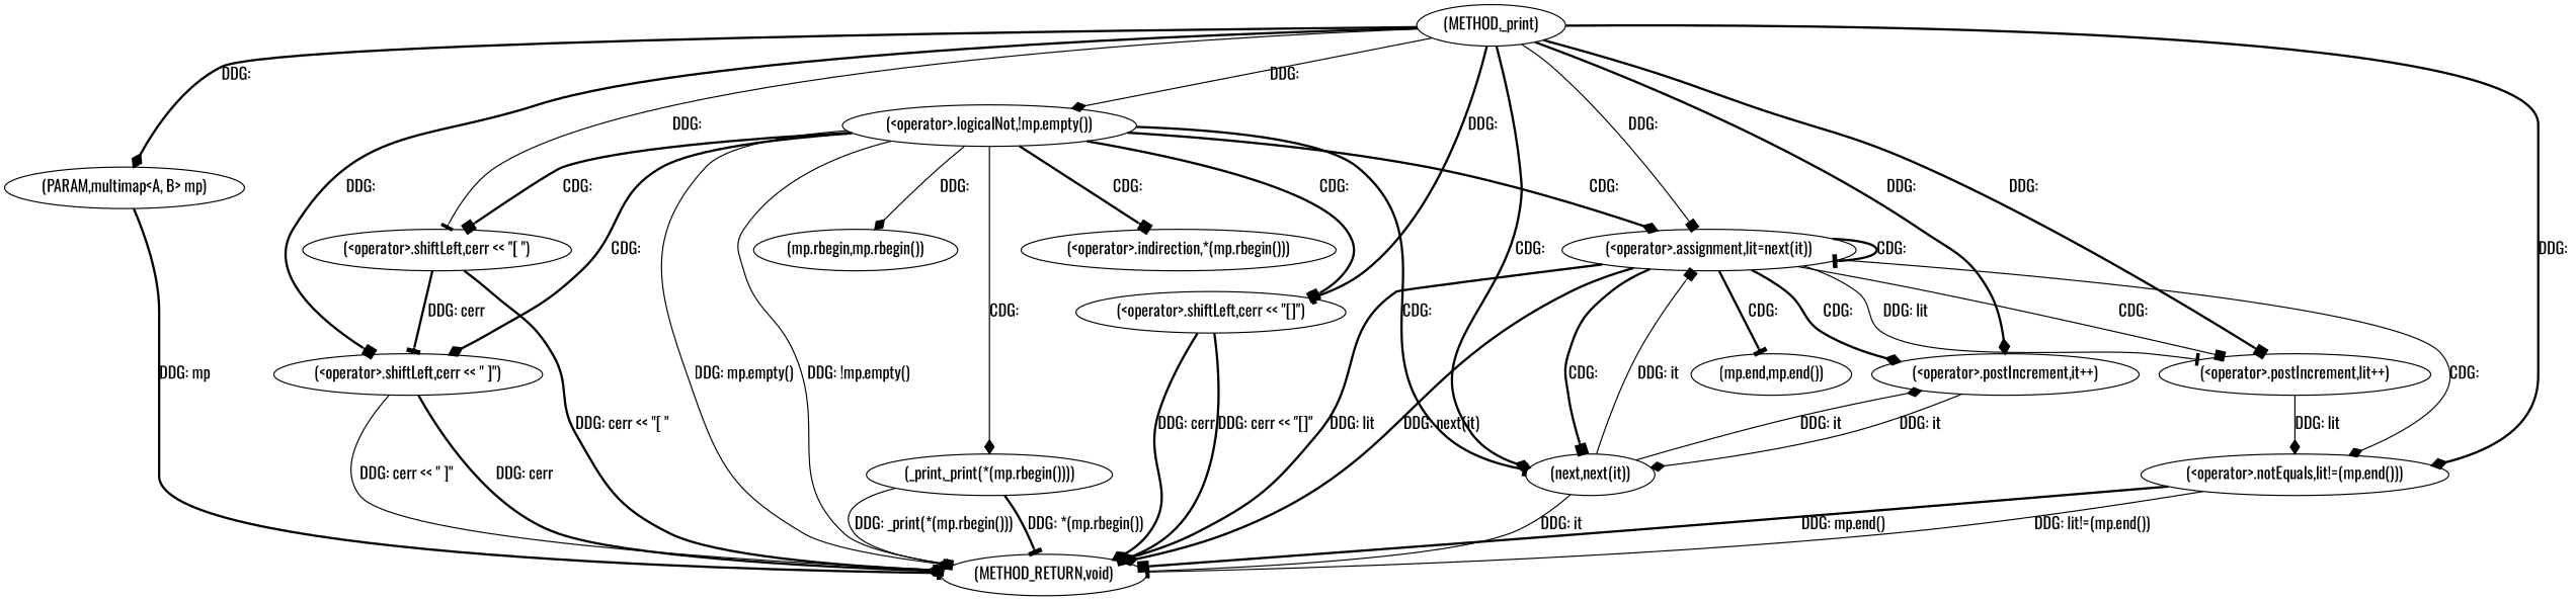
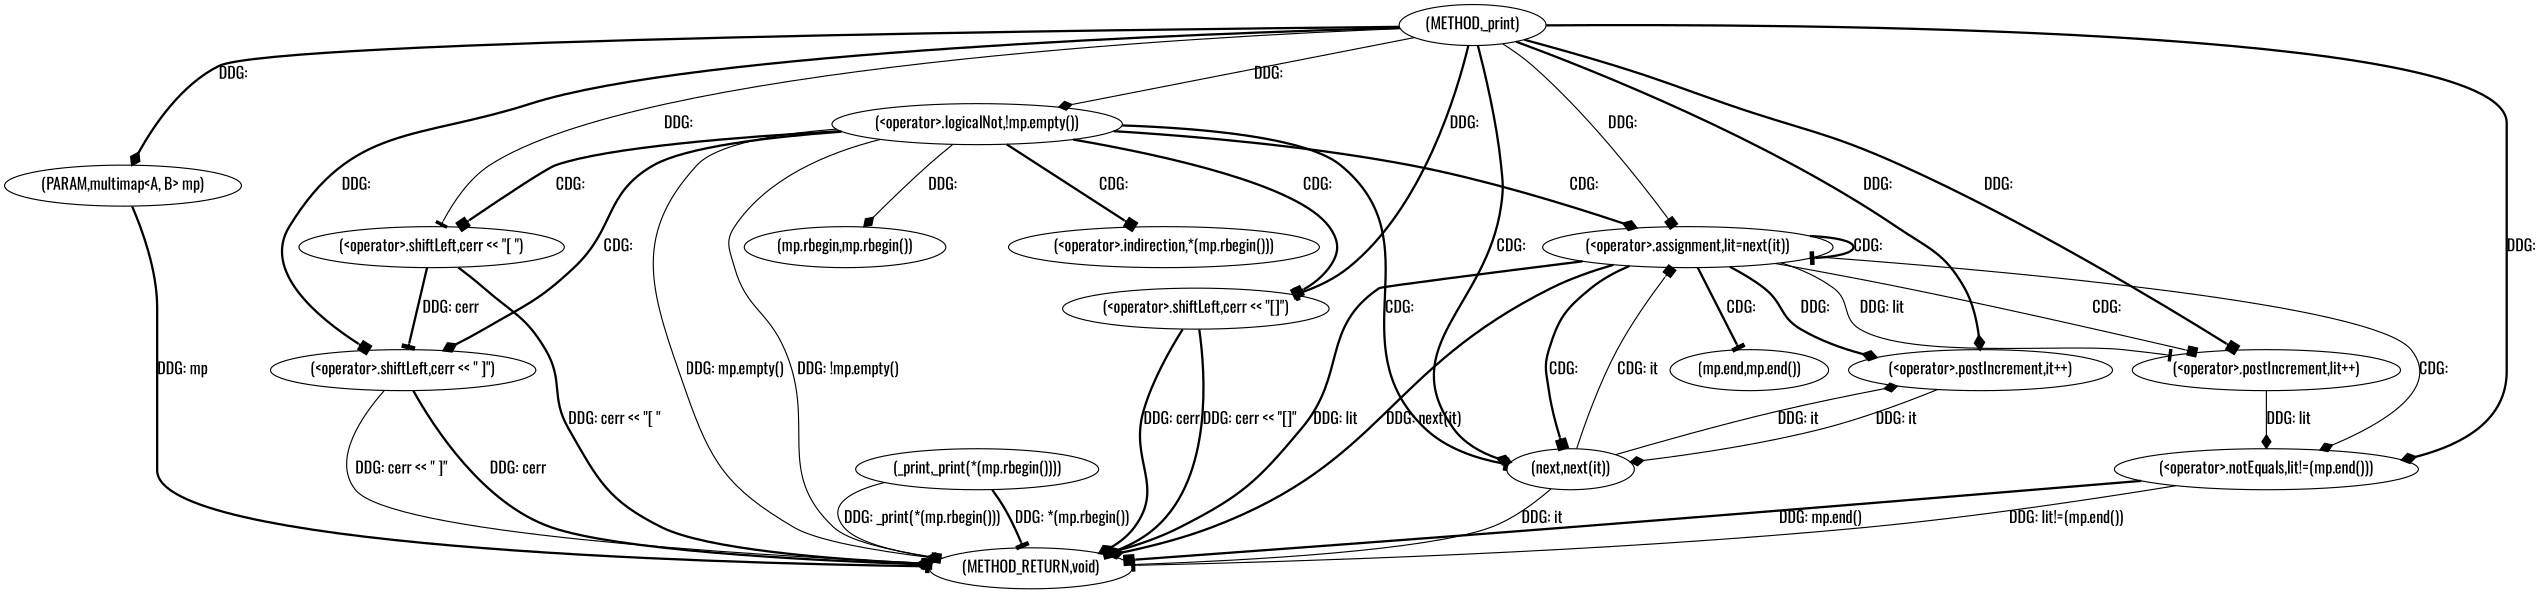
  digraph {
    fontname=Oswald
    node [fontname=Oswald]
    edge [arrowhead=diamond fontname=Oswald style=bold]
    n1 [label="(METHOD,_print)"]
    n2 [label="(PARAM,multimap<A, B> mp)"]
    n3 [label="(<operator>.logicalNot,!mp.empty())"]
    n4 [label="(<operator>.shiftLeft,cerr << \"[ \")"]
    n5 [label="(<operator>.shiftLeft,cerr << \" ]\")"]
    n6 [label="(<operator>.assignment,lit=next(it))"]
    n7 [label="(<operator>.notEquals,lit!=(mp.end()))"]
    n8 [label="(<operator>.shiftLeft,cerr << \"[]\")"]
    n9 [label="(<operator>.postIncrement,it++)"]
    n10 [label="(<operator>.postIncrement,lit++)"]
    n11 [label="(next,next(it))"]
    n12 [label="(METHOD_RETURN,void)"]
    n13 [label="(_print,_print(*(mp.rbegin())))"]
    n14 [label="(<operator>.indirection,*(mp.rbegin()))"]
    n15 [label="(mp.rbegin,mp.rbegin())"]
    n16 [label="(mp.end,mp.end())"]
    n1 -> n2 [label="DDG: "]
    n1 -> n3 [label="DDG: " style=solid]
    n1 -> n4 [arrowhead=tee label="DDG: " style=solid]
    n1 -> n5 [arrowhead=box label="DDG: "]
    n1 -> n6 [arrowhead=box label="DDG: " style=solid]
    n1 -> n7 [label="DDG: "]
    n1 -> n8 [arrowhead=tee label="DDG: "]
    n1 -> n9 [label="DDG: "]
    n1 -> n10 [arrowhead=box label="DDG: "]
    n1 -> n11 [label="CDG: "]
    n2 -> n12 [arrowhead=tee label="DDG: mp"]
    n3 -> n4 [arrowhead=box label="CDG: "]
    n3 -> n5 [label="CDG: "]
    n3 -> n6 [label="CDG: "]
    n3 -> n8 [arrowhead=box label="CDG: "]
    n3 -> n11 [arrowhead=tee label="CDG: "]
    n3 -> n12 [label="DDG: mp.empty()" style=solid]
    n3 -> n12 [label="DDG: !mp.empty()" style=solid]
-   n3 -> n13 [label="CDG: " style=solid]
    n3 -> n14 [arrowhead=box label="CDG: "]
    n3 -> n15 [label="DDG: " style=solid]
    n4 -> n5 [arrowhead=tee label="DDG: cerr"]
    n4 -> n12 [arrowhead=box label="DDG: cerr << \"[ \""]
    n5 -> n12 [label="DDG: cerr"]
    n5 -> n12 [label="DDG: cerr << \" ]\"" style=solid]
    n6 -> n6 [arrowhead=tee label="CDG: "]
    n6 -> n7 [label="CDG: " style=solid]
-   n6 -> n9 [label="CDG: "]
+   n6 -> n9 [label="DDG: "]
    n6 -> n10 [arrowhead=tee label="DDG: lit" style=solid]
    n6 -> n10 [arrowhead=box label="CDG: " style=solid]
    n6 -> n11 [arrowhead=box label="CDG: "]
    n6 -> n12 [arrowhead=box label="DDG: lit"]
    n6 -> n12 [label="DDG: next(it)"]
    n6 -> n16 [arrowhead=tee label="CDG: "]
    n7 -> n12 [arrowhead=box label="DDG: mp.end()"]
    n7 -> n12 [arrowhead=tee label="DDG: lit!=(mp.end())" style=solid]
    n8 -> n12 [label="DDG: cerr"]
    n8 -> n12 [label="DDG: cerr << \"[]\""]
    n9 -> n11 [label="DDG: it" style=solid]
    n10 -> n7 [label="DDG: lit" style=solid]
-   n11 -> n6 [arrowhead=box label="DDG: it" style=solid]
+   n11 -> n6 [arrowhead=box label="CDG: it" style=solid]
    n11 -> n9 [label="DDG: it" style=solid]
    n11 -> n12 [arrowhead=tee label="DDG: it" style=solid]
    n13 -> n12 [arrowhead=tee label="DDG: *(mp.rbegin())"]
    n13 -> n12 [arrowhead=box label="DDG: _print(*(mp.rbegin()))" style=solid]
  }
